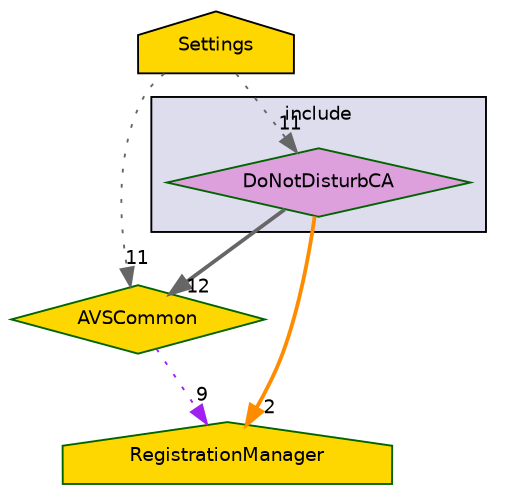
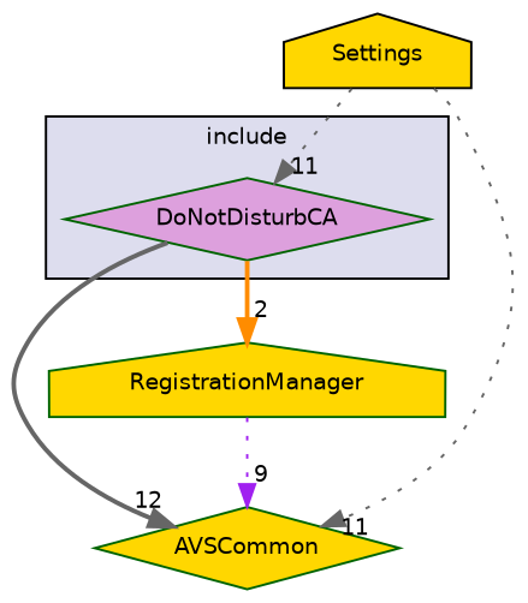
  digraph {
    compound=true
    node [color=darkgreen fillcolor=gold fontname=Helvetica fontsize=10 shape=diamond style=filled]
    edge [color=gray40 headlabel=11 labeldistance=1.5 labelfontname=Helvetica labelfontsize=10 style=dotted]
    n1 [fillcolor=plum label=DoNotDisturbCA pencolor=black]
    n2 [label=AVSCommon]
    n3 [label=RegistrationManager shape=house]
    n4 [color=black label=Settings shape=house]
    subgraph cluster_1 {
      bgcolor="#ddddee"
      fontname=Helvetica
      fontsize=10
      label=include
      pencolor=black
      n1
    }
    n1 -> n2 [headlabel=12 style=bold]
    n1 -> n3 [color=darkorange headlabel=2 style=bold]
-   n2 -> n3 [color=purple headlabel=9]
+   n3 -> n2 [color=purple headlabel=9]
    n4 -> n1
    n4 -> n2
  }
